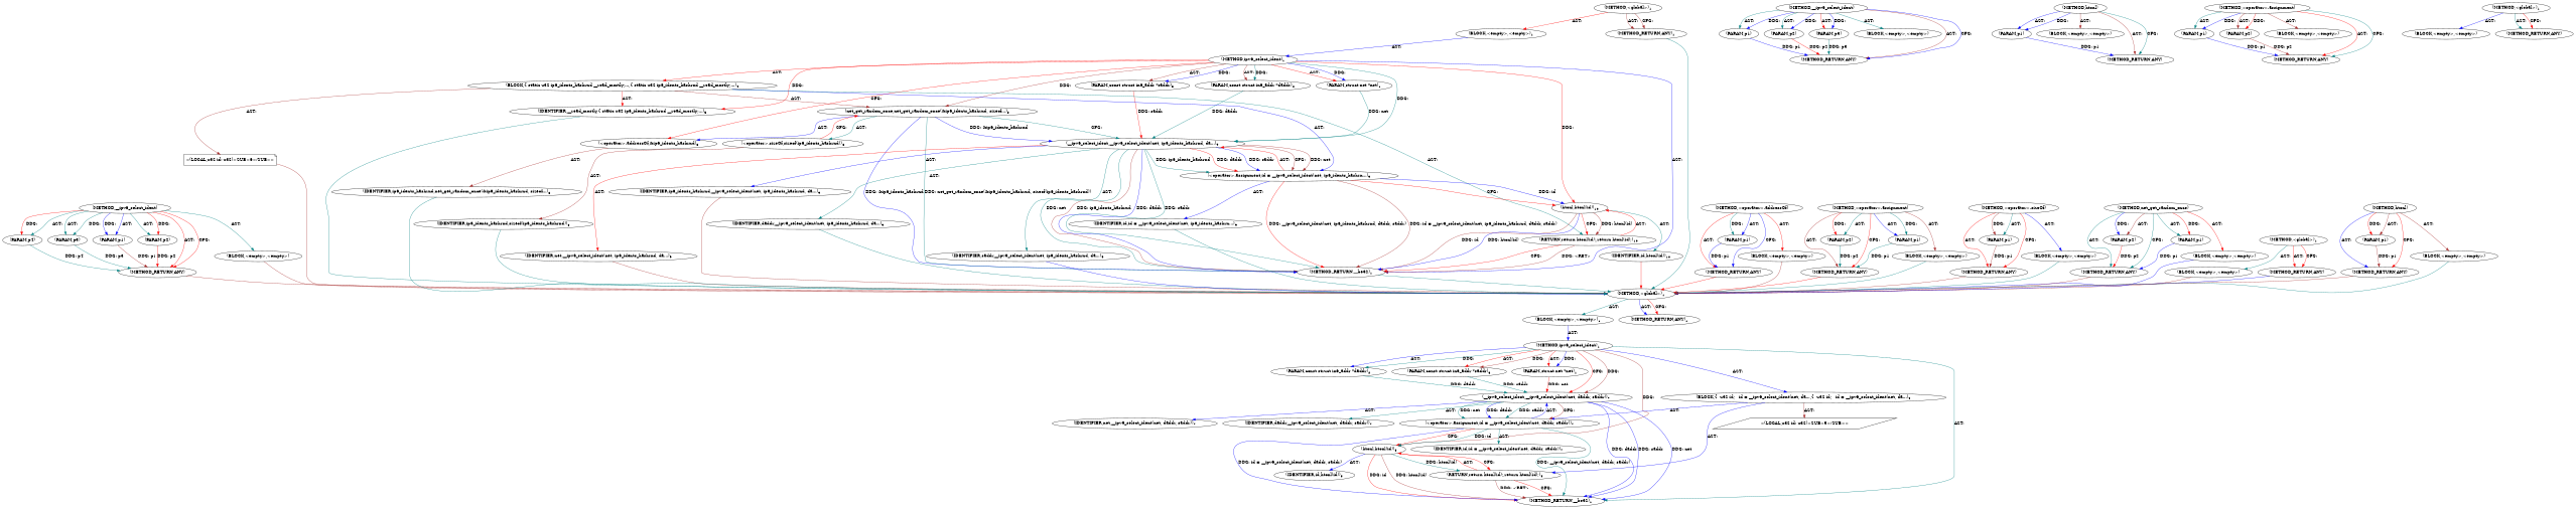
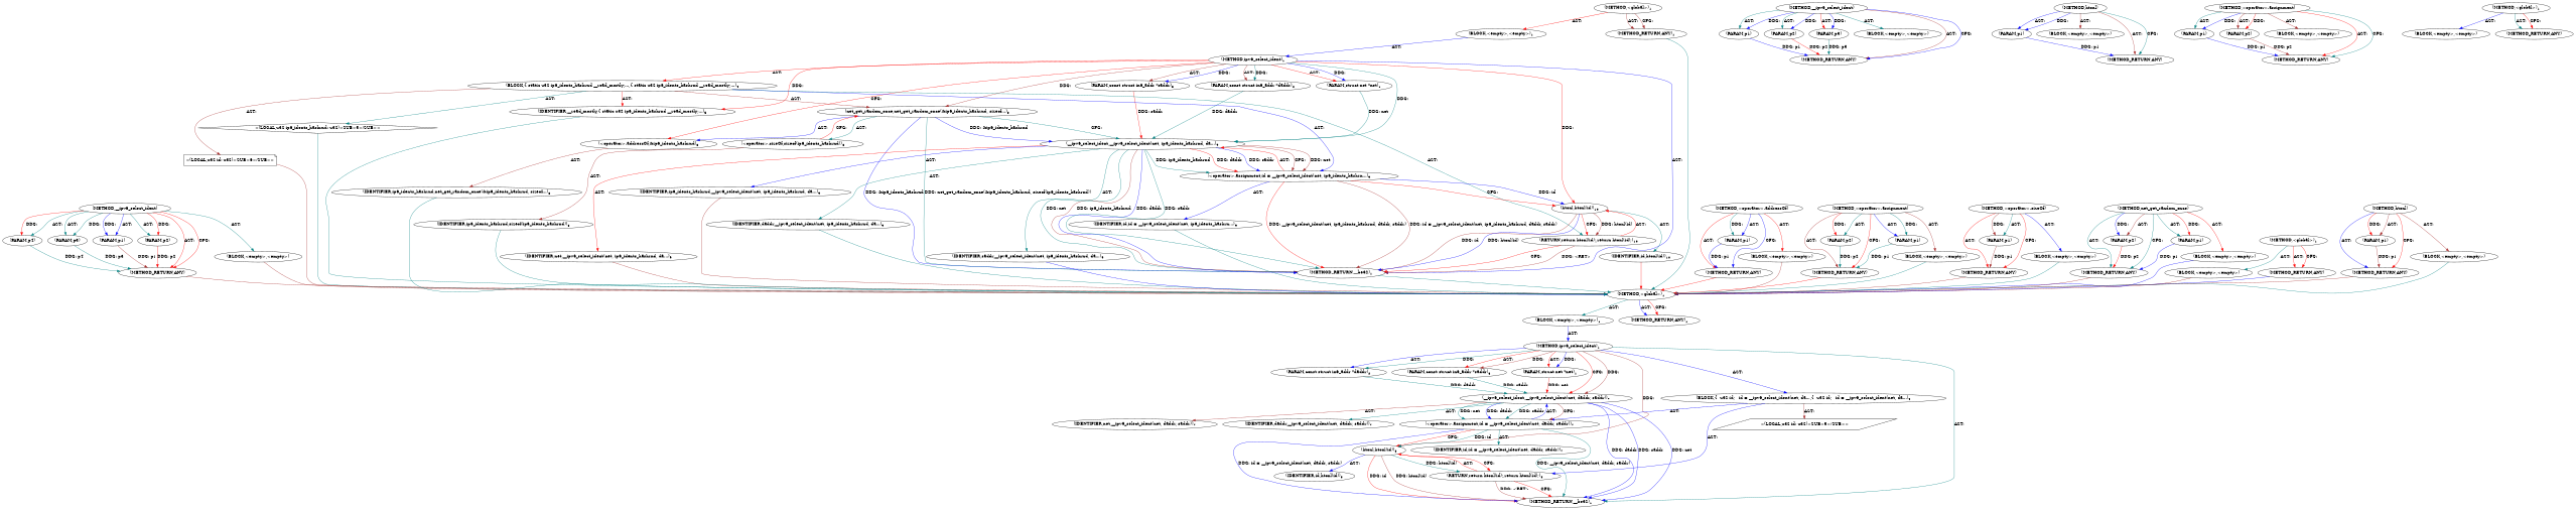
  digraph {
    edge [color=teal]
    n1 [label=<(METHOD,__ipv6_select_ident)>]
    n2 [label=<(PARAM,p1)>]
    n3 [label=<(PARAM,p2)>]
    n4 [label=<(PARAM,p3)>]
    n5 [label=<(PARAM,p4)>]
    n6 [label=<(BLOCK,&lt;empty&gt;,&lt;empty&gt;)>]
    n7 [label=<(METHOD_RETURN,ANY)>]
    n8 [label=<(METHOD,&lt;global&gt;)<SUB>1</SUB>>]
    n9 [label=<(BLOCK,&lt;empty&gt;,&lt;empty&gt;)<SUB>1</SUB>>]
    n10 [label=<(METHOD_RETURN,ANY)<SUB>1</SUB>>]
    n11 [label=<(METHOD,&lt;global&gt;)<SUB>1</SUB>>]
    n12 [label=<(BLOCK,&lt;empty&gt;,&lt;empty&gt;)<SUB>1</SUB>>]
    n13 [label=<(METHOD_RETURN,ANY)<SUB>1</SUB>>]
    n14 [label=<(METHOD,ipv6_select_ident)<SUB>1</SUB>>]
    n15 [label=<(PARAM,struct net *net)<SUB>1</SUB>>]
    n16 [label=<(PARAM,const struct in6_addr *daddr)<SUB>2</SUB>>]
    n17 [label=<(PARAM,const struct in6_addr *saddr)<SUB>3</SUB>>]
    n18 [label=<(BLOCK,{ 	static u32 ip6_idents_hashrnd __read_mostly;...,{ 	static u32 ip6_idents_hashrnd __read_mostly;...)<SUB>4</SUB>>]
    n19 [label=<(IDENTIFIER,__read_mostly,{ 	static u32 ip6_idents_hashrnd __read_mostly;...)<SUB>5</SUB>>]
    n20 [label=<(net_get_random_once,net_get_random_once(&amp;ip6_idents_hashrnd, sizeof...)<SUB>8</SUB>>]
    n21 [label=<(&lt;operator&gt;.addressOf,&amp;ip6_idents_hashrnd)<SUB>8</SUB>>]
    n22 [label=<(__ipv6_select_ident,__ipv6_select_ident(net, ip6_idents_hashrnd, da...)<SUB>9</SUB>>]
    n23 [label=<(htonl,htonl(id))<SUB>10</SUB>>]
    n24 [label=<(METHOD_RETURN,__be32)<SUB>1</SUB>>]
+   n25 [label="<(LOCAL,u32 ip6_idents_hashrnd: u32)<SUB>5</SUB>>" shape=diamond]
    n26 [label="<(LOCAL,u32 id: u32)<SUB>6</SUB>>" shape=note]
    n27 [label=<(&lt;operator&gt;.assignment,id = __ipv6_select_ident(net, ip6_idents_hashrn...)<SUB>9</SUB>>]
    n28 [label=<(RETURN,return htonl(id);,return htonl(id);)<SUB>10</SUB>>]
    n29 [label=<(&lt;operator&gt;.sizeOf,sizeof(ip6_idents_hashrnd))<SUB>8</SUB>>]
    n30 [label=<(IDENTIFIER,ip6_idents_hashrnd,net_get_random_once(&amp;ip6_idents_hashrnd, sizeof...)<SUB>8</SUB>>]
    n31 [label=<(IDENTIFIER,net,__ipv6_select_ident(net, ip6_idents_hashrnd, da...)<SUB>9</SUB>>]
    n32 [label=<(IDENTIFIER,ip6_idents_hashrnd,__ipv6_select_ident(net, ip6_idents_hashrnd, da...)<SUB>9</SUB>>]
    n33 [label=<(IDENTIFIER,daddr,__ipv6_select_ident(net, ip6_idents_hashrnd, da...)<SUB>9</SUB>>]
    n34 [label=<(IDENTIFIER,saddr,__ipv6_select_ident(net, ip6_idents_hashrnd, da...)<SUB>9</SUB>>]
    n35 [label=<(IDENTIFIER,id,htonl(id))<SUB>10</SUB>>]
    n36 [label=<(IDENTIFIER,id,id = __ipv6_select_ident(net, ip6_idents_hashrn...)<SUB>9</SUB>>]
    n37 [label=<(IDENTIFIER,ip6_idents_hashrnd,sizeof(ip6_idents_hashrnd))<SUB>8</SUB>>]
    n38 [label=<(METHOD,&lt;operator&gt;.addressOf)>]
    n39 [label=<(PARAM,p1)>]
    n40 [label=<(BLOCK,&lt;empty&gt;,&lt;empty&gt;)>]
    n41 [label=<(METHOD_RETURN,ANY)>]
    n42 [label=<(METHOD,&lt;operator&gt;.assignment)>]
    n43 [label=<(PARAM,p1)>]
    n44 [label=<(PARAM,p2)>]
    n45 [label=<(BLOCK,&lt;empty&gt;,&lt;empty&gt;)>]
    n46 [label=<(METHOD_RETURN,ANY)>]
    n47 [label=<(METHOD,&lt;operator&gt;.sizeOf)>]
    n48 [label=<(PARAM,p1)>]
    n49 [label=<(BLOCK,&lt;empty&gt;,&lt;empty&gt;)>]
    n50 [label=<(METHOD_RETURN,ANY)>]
    n51 [label=<(METHOD,net_get_random_once)>]
    n52 [label=<(PARAM,p1)>]
    n53 [label=<(PARAM,p2)>]
    n54 [label=<(BLOCK,&lt;empty&gt;,&lt;empty&gt;)>]
    n55 [label=<(METHOD_RETURN,ANY)>]
    n56 [label=<(METHOD,&lt;global&gt;)<SUB>1</SUB>>]
    n57 [label=<(BLOCK,&lt;empty&gt;,&lt;empty&gt;)>]
    n58 [label=<(METHOD_RETURN,ANY)>]
    n59 [label=<(METHOD,htonl)>]
    n60 [label=<(PARAM,p1)>]
    n61 [label=<(BLOCK,&lt;empty&gt;,&lt;empty&gt;)>]
    n62 [label=<(METHOD_RETURN,ANY)>]
    n63 [label=<(METHOD,ipv6_select_ident)<SUB>1</SUB>>]
    n64 [label=<(PARAM,struct net *net)<SUB>1</SUB>>]
    n65 [label=<(PARAM,const struct in6_addr *daddr)<SUB>2</SUB>>]
    n66 [label=<(PARAM,const struct in6_addr *saddr)<SUB>3</SUB>>]
    n67 [label=<(BLOCK,{  	u32 id;   	id = __ipv6_select_ident(net, da...,{  	u32 id;   	id = __ipv6_select_ident(net, da...)<SUB>4</SUB>>]
    n68 [label=<(__ipv6_select_ident,__ipv6_select_ident(net, daddr, saddr))<SUB>7</SUB>>]
    n69 [label=<(htonl,htonl(id))<SUB>8</SUB>>]
    n70 [label=<(METHOD_RETURN,__be32)<SUB>1</SUB>>]
    n71 [label="<(LOCAL,u32 id: u32)<SUB>5</SUB>>" shape=parallelogram]
    n72 [label=<(&lt;operator&gt;.assignment,id = __ipv6_select_ident(net, daddr, saddr))<SUB>7</SUB>>]
    n73 [label=<(RETURN,return htonl(id);,return htonl(id);)<SUB>8</SUB>>]
    n74 [label=<(IDENTIFIER,net,__ipv6_select_ident(net, daddr, saddr))<SUB>7</SUB>>]
    n75 [label=<(IDENTIFIER,daddr,__ipv6_select_ident(net, daddr, saddr))<SUB>7</SUB>>]
    n76 [label=<(IDENTIFIER,id,htonl(id))<SUB>8</SUB>>]
    n77 [label=<(IDENTIFIER,id,id = __ipv6_select_ident(net, daddr, saddr))<SUB>7</SUB>>]
    n78 [label=<(METHOD,__ipv6_select_ident)>]
    n79 [label=<(PARAM,p1)>]
    n80 [label=<(PARAM,p2)>]
    n81 [label=<(PARAM,p3)>]
    n82 [label=<(BLOCK,&lt;empty&gt;,&lt;empty&gt;)>]
    n83 [label=<(METHOD_RETURN,ANY)>]
    n84 [label=<(METHOD,htonl)>]
    n85 [label=<(PARAM,p1)>]
    n86 [label=<(BLOCK,&lt;empty&gt;,&lt;empty&gt;)>]
    n87 [label=<(METHOD_RETURN,ANY)>]
    n88 [label=<(METHOD,&lt;operator&gt;.assignment)>]
    n89 [label=<(PARAM,p1)>]
    n90 [label=<(PARAM,p2)>]
    n91 [label=<(BLOCK,&lt;empty&gt;,&lt;empty&gt;)>]
    n92 [label=<(METHOD_RETURN,ANY)>]
    n93 [label=<(METHOD,&lt;global&gt;)<SUB>1</SUB>>]
    n94 [label=<(BLOCK,&lt;empty&gt;,&lt;empty&gt;)>]
    n95 [label=<(METHOD_RETURN,ANY)>]
    n1 -> n2 [color=blue label="AST: "]
    n1 -> n2 [color=blue label="DDG: "]
    n1 -> n3 [label="AST: "]
    n1 -> n3 [color=red label="DDG: "]
    n1 -> n4 [label="AST: "]
    n1 -> n4 [label="DDG: "]
    n1 -> n5 [label="AST: "]
    n1 -> n5 [color=red label="DDG: "]
    n1 -> n6 [label="AST: "]
    n1 -> n7 [color=red label="AST: "]
    n1 -> n7 [color=red label="CFG: "]
    n2 -> n7 [color=brown label="DDG: p1"]
    n3 -> n7 [color=red label="DDG: p2"]
    n4 -> n7 [label="DDG: p3"]
    n5 -> n7 [label="DDG: p4"]
    n6 -> n8 [color=brown]
    n7 -> n8 [color=brown]
    n8 -> n9 [label="AST: "]
    n8 -> n10 [color=blue label="AST: "]
    n8 -> n10 [color=red label="CFG: "]
    n9 -> n63 [color=blue label="AST: "]
    n11 -> n12 [color=red label="AST: "]
    n11 -> n13 [color=brown label="AST: "]
    n11 -> n13 [color=brown label="CFG: "]
    n12 -> n14 [color=blue label="AST: "]
    n13 -> n8
    n14 -> n15 [color=red label="AST: "]
    n14 -> n15 [color=blue label="DDG: "]
    n14 -> n16 [color=brown label="AST: "]
    n14 -> n16 [label="DDG: "]
    n14 -> n17 [color=brown label="AST: "]
    n14 -> n17 [color=blue label="DDG: "]
    n14 -> n18 [color=red label="AST: "]
    n14 -> n19 [color=red label="DDG: "]
    n14 -> n20 [color=brown label="DDG: "]
    n14 -> n21 [color=red label="CFG: "]
    n14 -> n22 [label="DDG: "]
    n14 -> n23 [color=red label="DDG: "]
    n14 -> n24 [color=blue label="AST: "]
    n15 -> n22 [label="DDG: net"]
    n16 -> n22 [label="DDG: daddr"]
    n17 -> n22 [color=red label="DDG: saddr"]
    n18 -> n19 [color=red label="AST: "]
    n18 -> n20 [color=brown label="AST: "]
+   n18 -> n25 [label="AST: "]
    n18 -> n26 [color=brown label="AST: "]
    n18 -> n27 [color=blue label="AST: "]
    n18 -> n28 [label="AST: "]
    n19 -> n8
    n20 -> n21 [color=blue label="AST: "]
    n20 -> n22 [label="CFG: "]
    n20 -> n22 [color=blue label="DDG: &amp;ip6_idents_hashrnd"]
    n20 -> n24 [color=blue label="DDG: &amp;ip6_idents_hashrnd"]
    n20 -> n24 [label="DDG: net_get_random_once(&amp;ip6_idents_hashrnd, sizeof(ip6_idents_hashrnd))"]
    n20 -> n29 [label="AST: "]
    n21 -> n30 [color=brown label="AST: "]
    n22 -> n24 [label="DDG: net"]
    n22 -> n24 [color=brown label="DDG: ip6_idents_hashrnd"]
    n22 -> n24 [color=blue label="DDG: daddr"]
    n22 -> n24 [label="DDG: saddr"]
    n22 -> n27 [color=brown label="CFG: "]
    n22 -> n27 [color=brown label="DDG: net"]
    n22 -> n27 [label="DDG: ip6_idents_hashrnd"]
    n22 -> n27 [color=red label="DDG: daddr"]
    n22 -> n27 [color=blue label="DDG: saddr"]
    n22 -> n31 [color=red label="AST: "]
    n22 -> n32 [color=blue label="AST: "]
    n22 -> n33 [label="AST: "]
    n22 -> n34 [label="AST: "]
    n23 -> n24 [color=brown label="DDG: id"]
    n23 -> n24 [color=blue label="DDG: htonl(id)"]
    n23 -> n28 [color=red label="CFG: "]
    n23 -> n28 [color=brown label="DDG: htonl(id)"]
    n23 -> n35 [label="AST: "]
    n24 -> n8
+   n25 -> n8
    n26 -> n8 [color=brown]
    n27 -> n22 [color=red label="AST: "]
    n27 -> n23 [color=red label="CFG: "]
    n27 -> n23 [color=blue label="DDG: id"]
    n27 -> n24 [color=red label="DDG: __ipv6_select_ident(net, ip6_idents_hashrnd, daddr, saddr)"]
    n27 -> n24 [color=brown label="DDG: id = __ipv6_select_ident(net, ip6_idents_hashrnd, daddr, saddr)"]
    n27 -> n36 [color=blue label="AST: "]
    n28 -> n23 [color=red label="AST: "]
    n28 -> n24 [color=red label="CFG: "]
    n28 -> n24 [color=brown label="DDG: &lt;RET&gt;"]
    n29 -> n20 [color=red label="CFG: "]
    n29 -> n37 [color=brown label="AST: "]
    n30 -> n8
    n31 -> n8 [color=brown]
    n32 -> n8 [color=brown]
    n33 -> n8
    n34 -> n8 [color=blue]
    n35 -> n8 [color=red]
    n36 -> n8
    n37 -> n8
    n38 -> n39 [color=blue label="AST: "]
    n38 -> n39 [label="DDG: "]
    n38 -> n40 [color=red label="AST: "]
    n38 -> n41 [color=red label="AST: "]
    n38 -> n41 [color=blue label="CFG: "]
    n39 -> n41 [color=blue label="DDG: p1"]
    n40 -> n8 [color=brown]
    n41 -> n8 [color=red]
    n42 -> n43 [color=blue label="AST: "]
    n42 -> n43 [label="DDG: "]
    n42 -> n44 [label="AST: "]
    n42 -> n44 [color=red label="DDG: "]
    n42 -> n45 [color=brown label="AST: "]
    n42 -> n46 [color=brown label="AST: "]
    n42 -> n46 [color=red label="CFG: "]
    n43 -> n46 [label="DDG: p1"]
    n44 -> n46 [label="DDG: p2"]
    n45 -> n8
    n46 -> n8 [color=red]
    n47 -> n48 [label="AST: "]
    n47 -> n48 [color=brown label="DDG: "]
    n47 -> n49 [color=blue label="AST: "]
    n47 -> n50 [color=red label="AST: "]
    n47 -> n50 [color=red label="CFG: "]
    n48 -> n50 [color=brown label="DDG: p1"]
    n49 -> n8
    n50 -> n8 [color=brown]
    n51 -> n52 [label="AST: "]
    n51 -> n52 [color=red label="DDG: "]
    n51 -> n53 [color=brown label="AST: "]
    n51 -> n53 [color=blue label="DDG: "]
    n51 -> n54 [color=red label="AST: "]
    n51 -> n55 [label="AST: "]
    n51 -> n55 [label="CFG: "]
    n52 -> n55 [color=blue label="DDG: p1"]
    n53 -> n55 [color=red label="DDG: p2"]
    n54 -> n8 [color=blue]
    n55 -> n8 [color=brown]
    n56 -> n57 [label="AST: "]
    n56 -> n58 [color=red label="AST: "]
    n56 -> n58 [color=red label="CFG: "]
    n57 -> n8 [color=brown]
    n58 -> n8 [color=blue]
    n59 -> n60 [color=brown label="AST: "]
    n59 -> n60 [color=red label="DDG: "]
    n59 -> n61 [color=brown label="AST: "]
    n59 -> n62 [color=blue label="AST: "]
    n59 -> n62 [color=red label="CFG: "]
    n60 -> n62 [color=brown label="DDG: p1"]
    n61 -> n8
    n62 -> n8 [color=brown]
    n63 -> n64 [color=red label="AST: "]
    n63 -> n64 [color=blue label="DDG: "]
    n63 -> n65 [color=blue label="AST: "]
    n63 -> n65 [label="DDG: "]
    n63 -> n66 [color=red label="AST: "]
    n63 -> n66 [color=brown label="DDG: "]
    n63 -> n67 [color=blue label="AST: "]
    n63 -> n68 [color=red label="CFG: "]
    n63 -> n68 [color=brown label="DDG: "]
    n63 -> n69 [color=brown label="DDG: "]
    n63 -> n70 [label="AST: "]
    n64 -> n68 [color=red label="DDG: net"]
    n65 -> n68 [label="DDG: daddr"]
    n66 -> n68 [label="DDG: saddr"]
    n67 -> n71 [color=brown label="AST: "]
    n67 -> n72 [color=blue label="AST: "]
    n67 -> n73 [color=blue label="AST: "]
    n68 -> n70 [color=blue label="DDG: net"]
    n68 -> n70 [color=blue label="DDG: daddr"]
    n68 -> n70 [color=blue label="DDG: saddr"]
    n68 -> n72 [color=brown label="CFG: "]
    n68 -> n72 [label="DDG: net"]
    n68 -> n72 [color=blue label="DDG: daddr"]
    n68 -> n72 [label="DDG: saddr"]
-   n68 -> n74 [color=blue label="AST: "]
+   n68 -> n74 [color=brown label="AST: "]
    n68 -> n75 [label="AST: "]
    n69 -> n70 [color=red label="DDG: id"]
    n69 -> n70 [color=brown label="DDG: htonl(id)"]
    n69 -> n73 [color=red label="CFG: "]
    n69 -> n73 [label="DDG: htonl(id)"]
    n69 -> n76 [color=blue label="AST: "]
    n72 -> n68 [color=blue label="AST: "]
    n72 -> n69 [color=red label="CFG: "]
    n72 -> n69 [label="DDG: id"]
    n72 -> n70 [label="DDG: __ipv6_select_ident(net, daddr, saddr)"]
    n72 -> n70 [color=blue label="DDG: id = __ipv6_select_ident(net, daddr, saddr)"]
    n72 -> n77 [label="AST: "]
    n73 -> n69 [color=red label="AST: "]
    n73 -> n70 [color=red label="CFG: "]
    n73 -> n70 [color=brown label="DDG: &lt;RET&gt;"]
    n78 -> n79 [label="AST: "]
    n78 -> n79 [color=blue label="DDG: "]
    n78 -> n80 [label="AST: "]
    n78 -> n80 [color=blue label="DDG: "]
    n78 -> n81 [color=red label="AST: "]
    n78 -> n81 [color=blue label="DDG: "]
    n78 -> n82 [label="AST: "]
    n78 -> n83 [color=brown label="AST: "]
    n78 -> n83 [color=blue label="CFG: "]
    n79 -> n83 [color=blue label="DDG: p1"]
    n80 -> n83 [color=red label="DDG: p2"]
    n81 -> n83 [label="DDG: p3"]
    n84 -> n85 [color=blue label="AST: "]
    n84 -> n85 [color=blue label="DDG: "]
    n84 -> n86 [color=brown label="AST: "]
    n84 -> n87 [color=brown label="AST: "]
    n84 -> n87 [label="CFG: "]
    n85 -> n87 [color=blue label="DDG: p1"]
    n88 -> n89 [label="AST: "]
    n88 -> n89 [color=blue label="DDG: "]
    n88 -> n90 [color=brown label="AST: "]
    n88 -> n90 [color=red label="DDG: "]
    n88 -> n91 [color=brown label="AST: "]
    n88 -> n92 [color=red label="AST: "]
    n88 -> n92 [label="CFG: "]
    n89 -> n92 [color=blue label="DDG: p1"]
    n90 -> n92 [color=brown label="DDG: p2"]
    n93 -> n94 [color=blue label="AST: "]
    n93 -> n95 [label="AST: "]
    n93 -> n95 [color=red label="CFG: "]
  }
